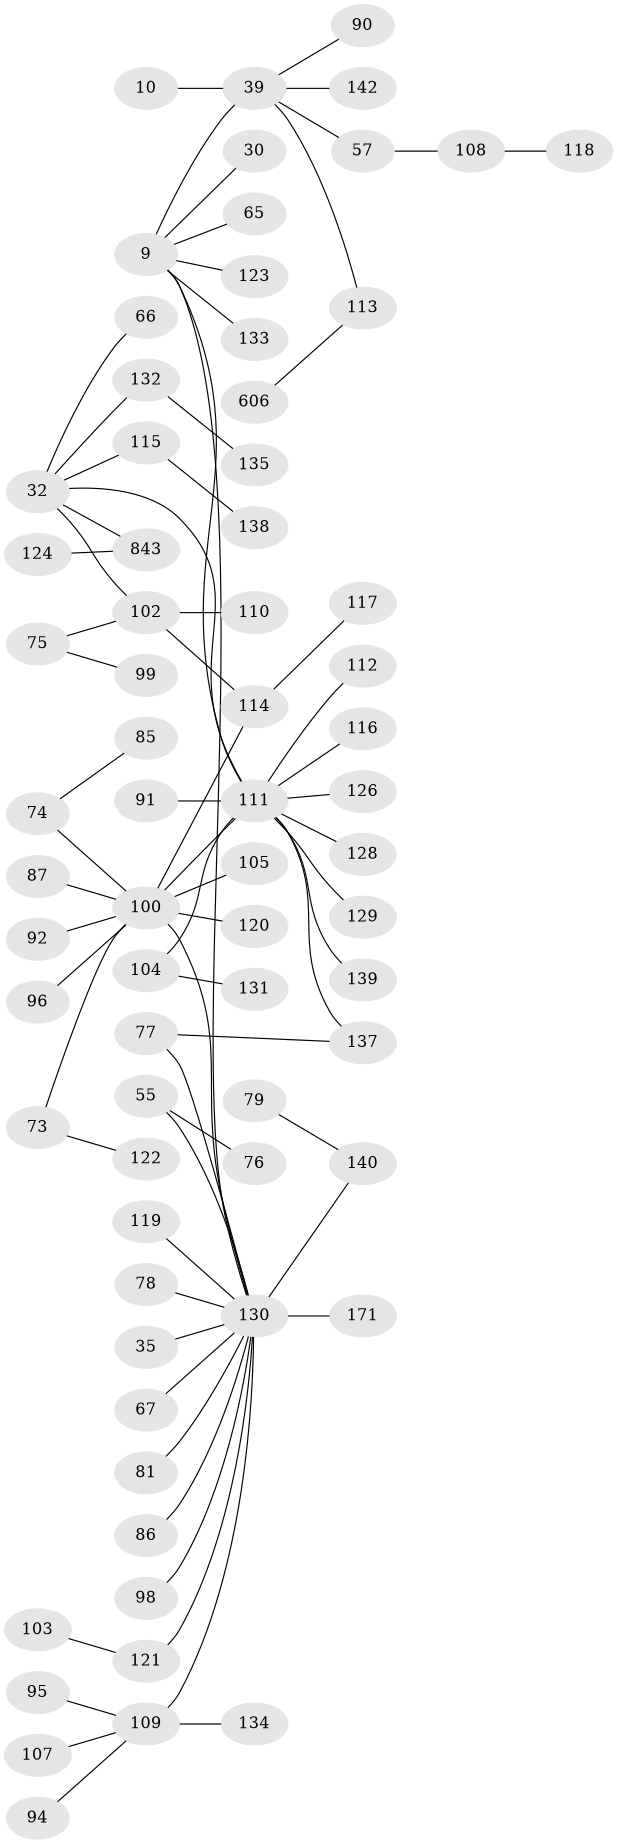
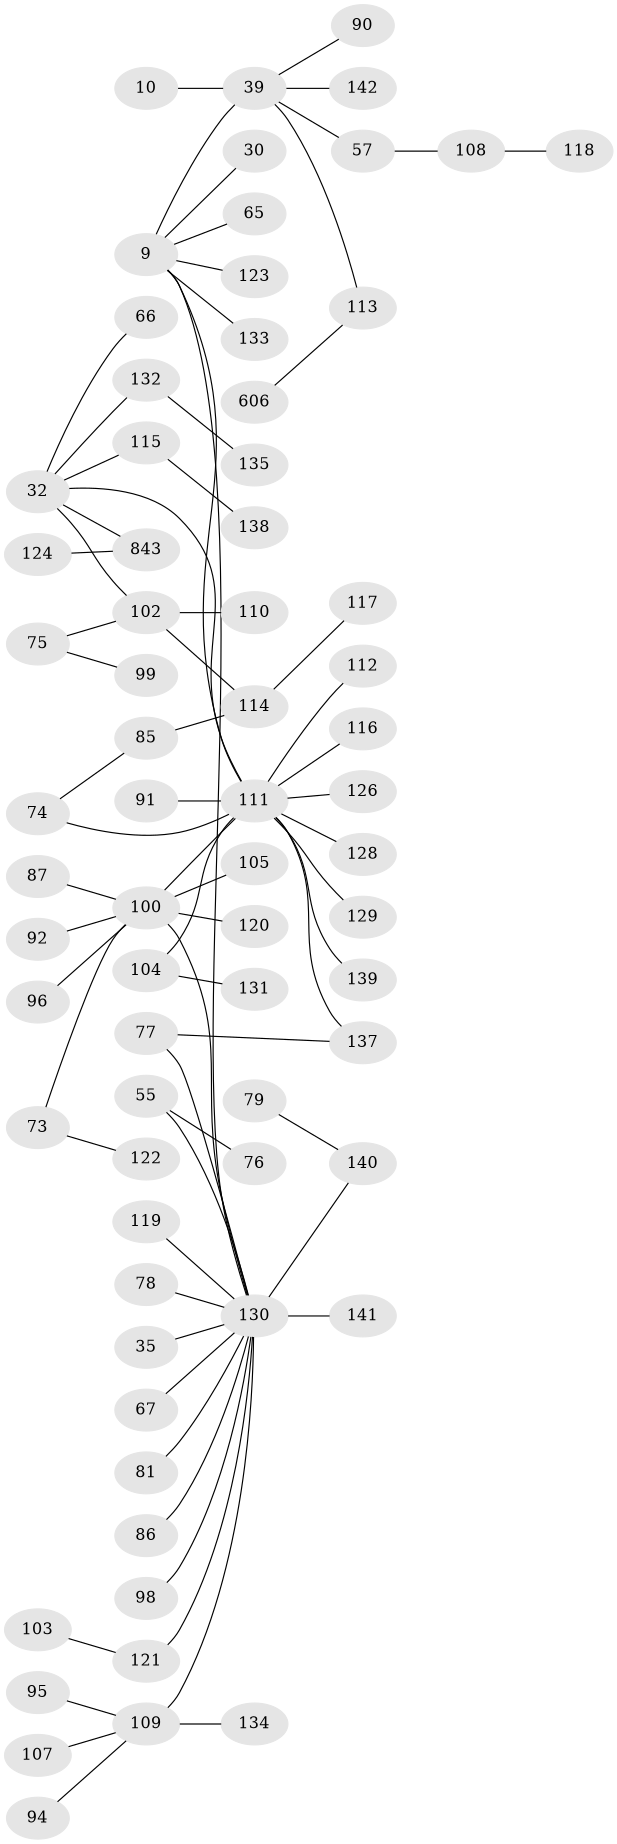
  graph {
    rankdir=LR
    node [color=gray90 style=filled]
    9 [super="+2"]
    30
    39 [super="+15"]
    65 [super="+20+46"]
    111 [super="+97+84+80"]
    123 [super="+13"]
    130 [super="+27+64+16+127+49+60+61"]
    133 [super="+50"]
    57
    90
    113 [super="+22+69"]
    142 [super="+47"]
    137 [super="+52"]
    112
    116
    126
    128
    129
    139
    140 [super="+63"]
-   141 [label=171]
+   141
    10
    32
    66
    102 [super="+44"]
    115 [super="+53"]
    132 [super="+88+93+125"]
    n28 [label=843 super="+89"]
    114 [super="+70"]
    110
    138
    135
    35
    108
    55
    76
    118
    67
    100 [super="+40+45+71"]
    105
    120
    73
    122
    74
    85
    75
    99
    77
    78
    79
    81
    86
    87
    91
    92 [super="+54"]
    109 [super="+101+68"]
    134
    94
    95
    96
    98
    117
    121 [super="+72"]
    103
    104
    131
    n67 [label=606]
    107
    119
    124
    9 -- 30
    9 -- 39 [weight=2]
    9 -- 65
    9 -- 111 [weight=2]
    9 -- 123
    9 -- 130 [weight=2]
    9 -- 133
    39 -- 57
    39 -- 90
    39 -- 113
    39 -- 142
    111 -- 137
    111 -- 112
    111 -- 116
    111 -- 126
    111 -- 128
    111 -- 129
    111 -- 139
    130 -- 140
    130 -- 141
    57 -- 108
    10 -- 39
    32 -- 111
    32 -- 66
    32 -- 102
    32 -- 115
    32 -- 132
    32 -- n28 [weight=2]
    102 -- 114
    102 -- 110
    115 -- 138
    132 -- 135
    114 -- 117
    35 -- 130
    108 -- 118
    55 -- 130
    55 -- 76
    67 -- 130
    100 -- 111 [weight=2]
    100 -- 130
-   100 -- 114
+   85 -- 114
    100 -- 105
    100 -- 120
    73 -- 100
    73 -- 122
-   74 -- 100
+   74 -- 111
    74 -- 85
    75 -- 102
    75 -- 99
    77 -- 130
    77 -- 137
    78 -- 130
    79 -- 140
    81 -- 130
    86 -- 130
    87 -- 100
    91 -- 111
    92 -- 100
    109 -- 130 [weight=2]
    109 -- 134
    94 -- 109
    95 -- 109
    96 -- 100
    98 -- 130
    121 -- 130
    103 -- 121
    104 -- 111
    104 -- 131
    n67 -- 113
    107 -- 109
    119 -- 130
    124 -- n28
  }
